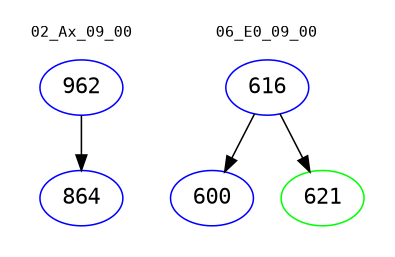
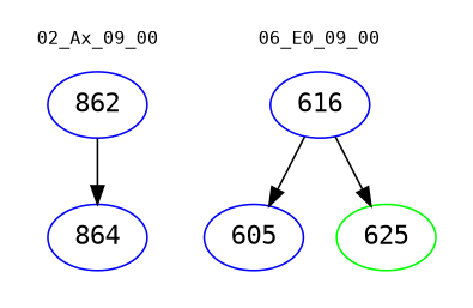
  digraph {
    fontname="DejaVu Sans Mono"
    node [color=blue fontname="DejaVu Sans Mono"]
    edge [color=black fontname="DejaVu Sans Mono"]
-   n1 [label=962]
+   n1 [label=862]
    n2 [label=864]
    n3 [label=616]
-   n4 [label=600]
-   n5 [color=green label=621]
+   n4 [label=605]
+   n5 [color=green label=625]
    subgraph cluster_1 {
      color=white
      fontsize=10
      label="02_Ax_09_00"
      n1
      n2
    }
    subgraph cluster_2 {
      color=white
      fontsize=10
      label="06_E0_09_00"
      n3
      n4
      n5
    }
    n1 -> n2
    n3 -> n4
    n3 -> n5
  }
